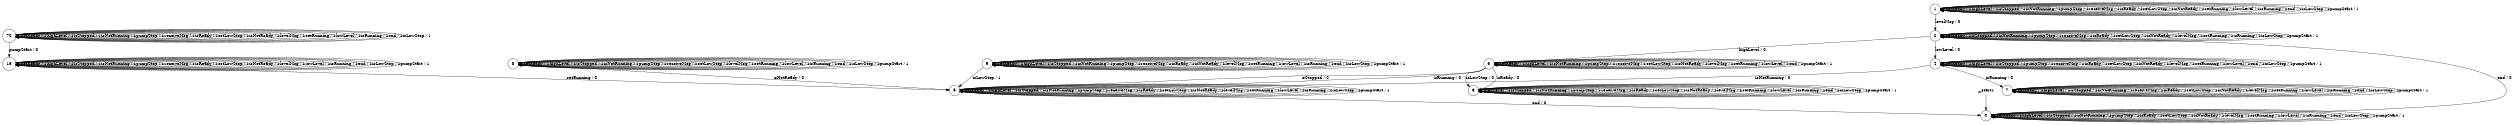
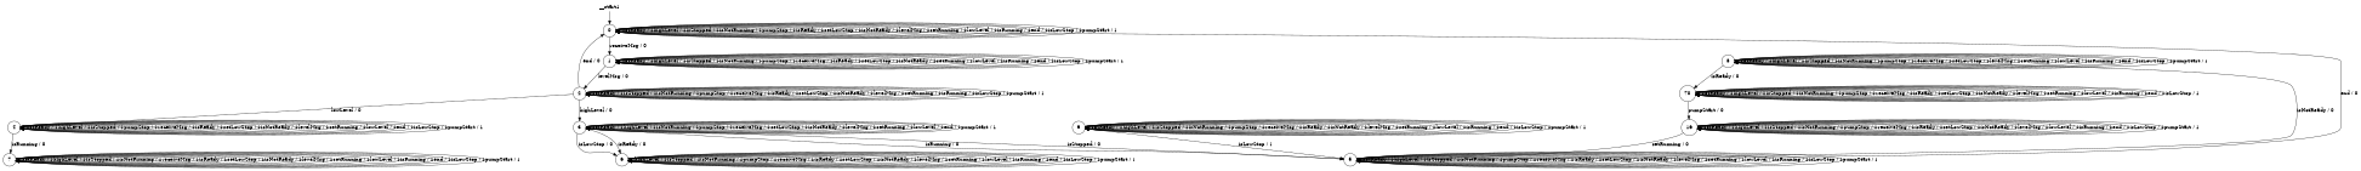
  digraph {
    node [shape=circle]
    n1 [label=0]
    n2 [label=1]
    n3 [label=2]
    n4 [label=3]
    n5 [label=4]
    n6 [label=5]
    n7 [label=6]
    n8 [label=7]
    n9 [label=8]
    n10 [label=70]
    n11 [label=9]
    n12 [label=16]
    n13 [height=0 label=__start1 shape=none width=0]
    n1 -> n1 [label="setReady / 1"]
    n1 -> n1 [label="highLevel / 1"]
    n1 -> n1 [label="isStopped / 1"]
    n1 -> n1 [label="isNotRunning / 1"]
    n1 -> n1 [label="pumpStop / 1"]
    n1 -> n1 [label="isReady / 1"]
    n1 -> n1 [label="setLowStop / 1"]
    n1 -> n1 [label="isNotReady / 1"]
    n1 -> n1 [label="levelMsg / 1"]
    n1 -> n1 [label="setRunning / 1"]
    n1 -> n1 [label="lowLevel / 1"]
    n1 -> n1 [label="isRunning / 1"]
    n1 -> n1 [label="end / 1"]
    n1 -> n1 [label="isLowStop / 1"]
    n1 -> n1 [label="pumpStart / 1"]
+   n1 -> n2 [label="receiveMsg / 0"]
    n2 -> n2 [label="setReady / 1"]
    n2 -> n2 [label="highLevel / 1"]
    n2 -> n2 [label="isStopped / 1"]
    n2 -> n2 [label="isNotRunning / 1"]
    n2 -> n2 [label="pumpStop / 1"]
    n2 -> n2 [label="receiveMsg / 1"]
    n2 -> n2 [label="isReady / 1"]
    n2 -> n2 [label="setLowStop / 1"]
    n2 -> n2 [label="isNotReady / 1"]
    n2 -> n2 [label="setRunning / 1"]
    n2 -> n2 [label="lowLevel / 1"]
    n2 -> n2 [label="isRunning / 1"]
    n2 -> n2 [label="end / 1"]
    n2 -> n2 [label="isLowStop / 1"]
    n2 -> n2 [label="pumpStart / 1"]
    n2 -> n3 [label="levelMsg / 0"]
    n3 -> n1 [label="end / 0"]
    n3 -> n3 [label="setReady / 1"]
    n3 -> n3 [label="isStopped / 1"]
    n3 -> n3 [label="isNotRunning / 1"]
    n3 -> n3 [label="pumpStop / 1"]
    n3 -> n3 [label="receiveMsg / 1"]
    n3 -> n3 [label="isReady / 1"]
    n3 -> n3 [label="setLowStop / 1"]
    n3 -> n3 [label="isNotReady / 1"]
    n3 -> n3 [label="levelMsg / 1"]
    n3 -> n3 [label="setRunning / 1"]
    n3 -> n3 [label="isRunning / 1"]
    n3 -> n3 [label="isLowStop / 1"]
    n3 -> n3 [label="pumpStart / 1"]
    n3 -> n4 [label="highLevel / 0"]
    n3 -> n5 [label="lowLevel / 0"]
    n4 -> n4 [label="setReady / 1"]
    n4 -> n4 [label="highLevel / 1"]
    n4 -> n4 [label="isNotRunning / 1"]
    n4 -> n4 [label="pumpStop / 1"]
    n4 -> n4 [label="receiveMsg / 1"]
    n4 -> n4 [label="setLowStop / 1"]
    n4 -> n4 [label="isNotReady / 1"]
    n4 -> n4 [label="levelMsg / 1"]
    n4 -> n4 [label="setRunning / 1"]
    n4 -> n4 [label="lowLevel / 1"]
    n4 -> n4 [label="end / 1"]
    n4 -> n4 [label="pumpStart / 1"]
    n4 -> n6 [label="isStopped / 0"]
    n4 -> n6 [label="isRunning / 0"]
    n4 -> n7 [label="isReady / 0"]
    n4 -> n7 [label="isLowStop / 0"]
    n5 -> n5 [label="setReady / 1"]
    n5 -> n5 [label="highLevel / 1"]
    n5 -> n5 [label="isStopped / 1"]
    n5 -> n5 [label="pumpStop / 1"]
    n5 -> n5 [label="receiveMsg / 1"]
    n5 -> n5 [label="isReady / 1"]
    n5 -> n5 [label="setLowStop / 1"]
    n5 -> n5 [label="isNotReady / 1"]
    n5 -> n5 [label="levelMsg / 1"]
    n5 -> n5 [label="setRunning / 1"]
    n5 -> n5 [label="lowLevel / 1"]
    n5 -> n5 [label="end / 1"]
    n5 -> n5 [label="isLowStop / 1"]
    n5 -> n5 [label="pumpStart / 1"]
-   n5 -> n6 [label="isNotRunning / 0"]
    n5 -> n8 [label="isRunning / 0"]
    n6 -> n1 [label="end / 0"]
    n6 -> n6 [label="setReady / 1"]
    n6 -> n6 [label="highLevel / 1"]
    n6 -> n6 [label="isStopped / 1"]
    n6 -> n6 [label="isNotRunning / 1"]
    n6 -> n6 [label="pumpStop / 1"]
    n6 -> n6 [label="receiveMsg / 1"]
    n6 -> n6 [label="isReady / 1"]
    n6 -> n6 [label="setLowStop / 1"]
    n6 -> n6 [label="isNotReady / 1"]
    n6 -> n6 [label="levelMsg / 1"]
    n6 -> n6 [label="setRunning / 1"]
    n6 -> n6 [label="lowLevel / 1"]
    n6 -> n6 [label="isRunning / 1"]
    n6 -> n6 [label="isLowStop / 1"]
    n6 -> n6 [label="pumpStart / 1"]
    n7 -> n7 [label="highLevel / 1"]
    n7 -> n7 [label="isStopped / 1"]
    n7 -> n7 [label="isNotRunning / 1"]
    n7 -> n7 [label="pumpStop / 1"]
    n7 -> n7 [label="receiveMsg / 1"]
    n7 -> n7 [label="isReady / 1"]
    n7 -> n7 [label="setLowStop / 1"]
    n7 -> n7 [label="isNotReady / 1"]
    n7 -> n7 [label="levelMsg / 1"]
    n7 -> n7 [label="setRunning / 1"]
    n7 -> n7 [label="lowLevel / 1"]
    n7 -> n7 [label="isRunning / 1"]
    n7 -> n7 [label="end / 1"]
    n7 -> n7 [label="isLowStop / 1"]
    n7 -> n7 [label="pumpStart / 1"]
    n8 -> n8 [label="setReady / 1"]
    n8 -> n8 [label="highLevel / 1"]
    n8 -> n8 [label="isStopped / 1"]
    n8 -> n8 [label="isNotRunning / 1"]
    n8 -> n8 [label="receiveMsg / 1"]
    n8 -> n8 [label="isReady / 1"]
    n8 -> n8 [label="setLowStop / 1"]
    n8 -> n8 [label="isNotReady / 1"]
    n8 -> n8 [label="levelMsg / 1"]
    n8 -> n8 [label="setRunning / 1"]
    n8 -> n8 [label="lowLevel / 1"]
    n8 -> n8 [label="isRunning / 1"]
    n8 -> n8 [label="end / 1"]
    n8 -> n8 [label="isLowStop / 1"]
    n8 -> n8 [label="pumpStart / 1"]
    n9 -> n6 [label="isNotReady / 0"]
    n9 -> n9 [label="setReady / 1"]
    n9 -> n9 [label="highLevel / 1"]
    n9 -> n9 [label="isStopped / 1"]
    n9 -> n9 [label="isNotRunning / 1"]
    n9 -> n9 [label="pumpStop / 1"]
    n9 -> n9 [label="receiveMsg / 1"]
    n9 -> n9 [label="setLowStop / 1"]
    n9 -> n9 [label="levelMsg / 1"]
    n9 -> n9 [label="setRunning / 1"]
    n9 -> n9 [label="lowLevel / 1"]
    n9 -> n9 [label="isRunning / 1"]
    n9 -> n9 [label="end / 1"]
    n9 -> n9 [label="isLowStop / 1"]
    n9 -> n9 [label="pumpStart / 1"]
+   n9 -> n10 [label="isReady / 0"]
    n10 -> n10 [label="setReady / 1"]
    n10 -> n10 [label="highLevel / 1"]
    n10 -> n10 [label="isStopped / 1"]
    n10 -> n10 [label="isNotRunning / 1"]
    n10 -> n10 [label="pumpStop / 1"]
    n10 -> n10 [label="receiveMsg / 1"]
    n10 -> n10 [label="isReady / 1"]
    n10 -> n10 [label="setLowStop / 1"]
    n10 -> n10 [label="isNotReady / 1"]
    n10 -> n10 [label="levelMsg / 1"]
    n10 -> n10 [label="setRunning / 1"]
    n10 -> n10 [label="lowLevel / 1"]
    n10 -> n10 [label="isRunning / 1"]
    n10 -> n10 [label="end / 1"]
    n10 -> n10 [label="isLowStop / 1"]
    n10 -> n12 [label="pumpStart / 0"]
    n11 -> n6 [label="isLowStop / 1"]
    n11 -> n11 [label="setReady / 1"]
    n11 -> n11 [label="highLevel / 1"]
    n11 -> n11 [label="isStopped / 1"]
    n11 -> n11 [label="isNotRunning / 1"]
    n11 -> n11 [label="pumpStop / 1"]
    n11 -> n11 [label="receiveMsg / 1"]
    n11 -> n11 [label="isReady / 1"]
    n11 -> n11 [label="isNotReady / 1"]
    n11 -> n11 [label="levelMsg / 1"]
    n11 -> n11 [label="setRunning / 1"]
    n11 -> n11 [label="lowLevel / 1"]
    n11 -> n11 [label="isRunning / 1"]
    n11 -> n11 [label="end / 1"]
    n11 -> n11 [label="isLowStop / 1"]
    n11 -> n11 [label="pumpStart / 1"]
    n12 -> n6 [label="setRunning / 0"]
    n12 -> n12 [label="setReady / 1"]
    n12 -> n12 [label="highLevel / 1"]
    n12 -> n12 [label="isStopped / 1"]
    n12 -> n12 [label="isNotRunning / 1"]
    n12 -> n12 [label="pumpStop / 1"]
    n12 -> n12 [label="receiveMsg / 1"]
    n12 -> n12 [label="isReady / 1"]
    n12 -> n12 [label="setLowStop / 1"]
    n12 -> n12 [label="isNotReady / 1"]
    n12 -> n12 [label="levelMsg / 1"]
    n12 -> n12 [label="lowLevel / 1"]
    n12 -> n12 [label="isRunning / 1"]
    n12 -> n12 [label="end / 1"]
    n12 -> n12 [label="isLowStop / 1"]
    n12 -> n12 [label="pumpStart / 1"]
    n13 -> n1
  }
